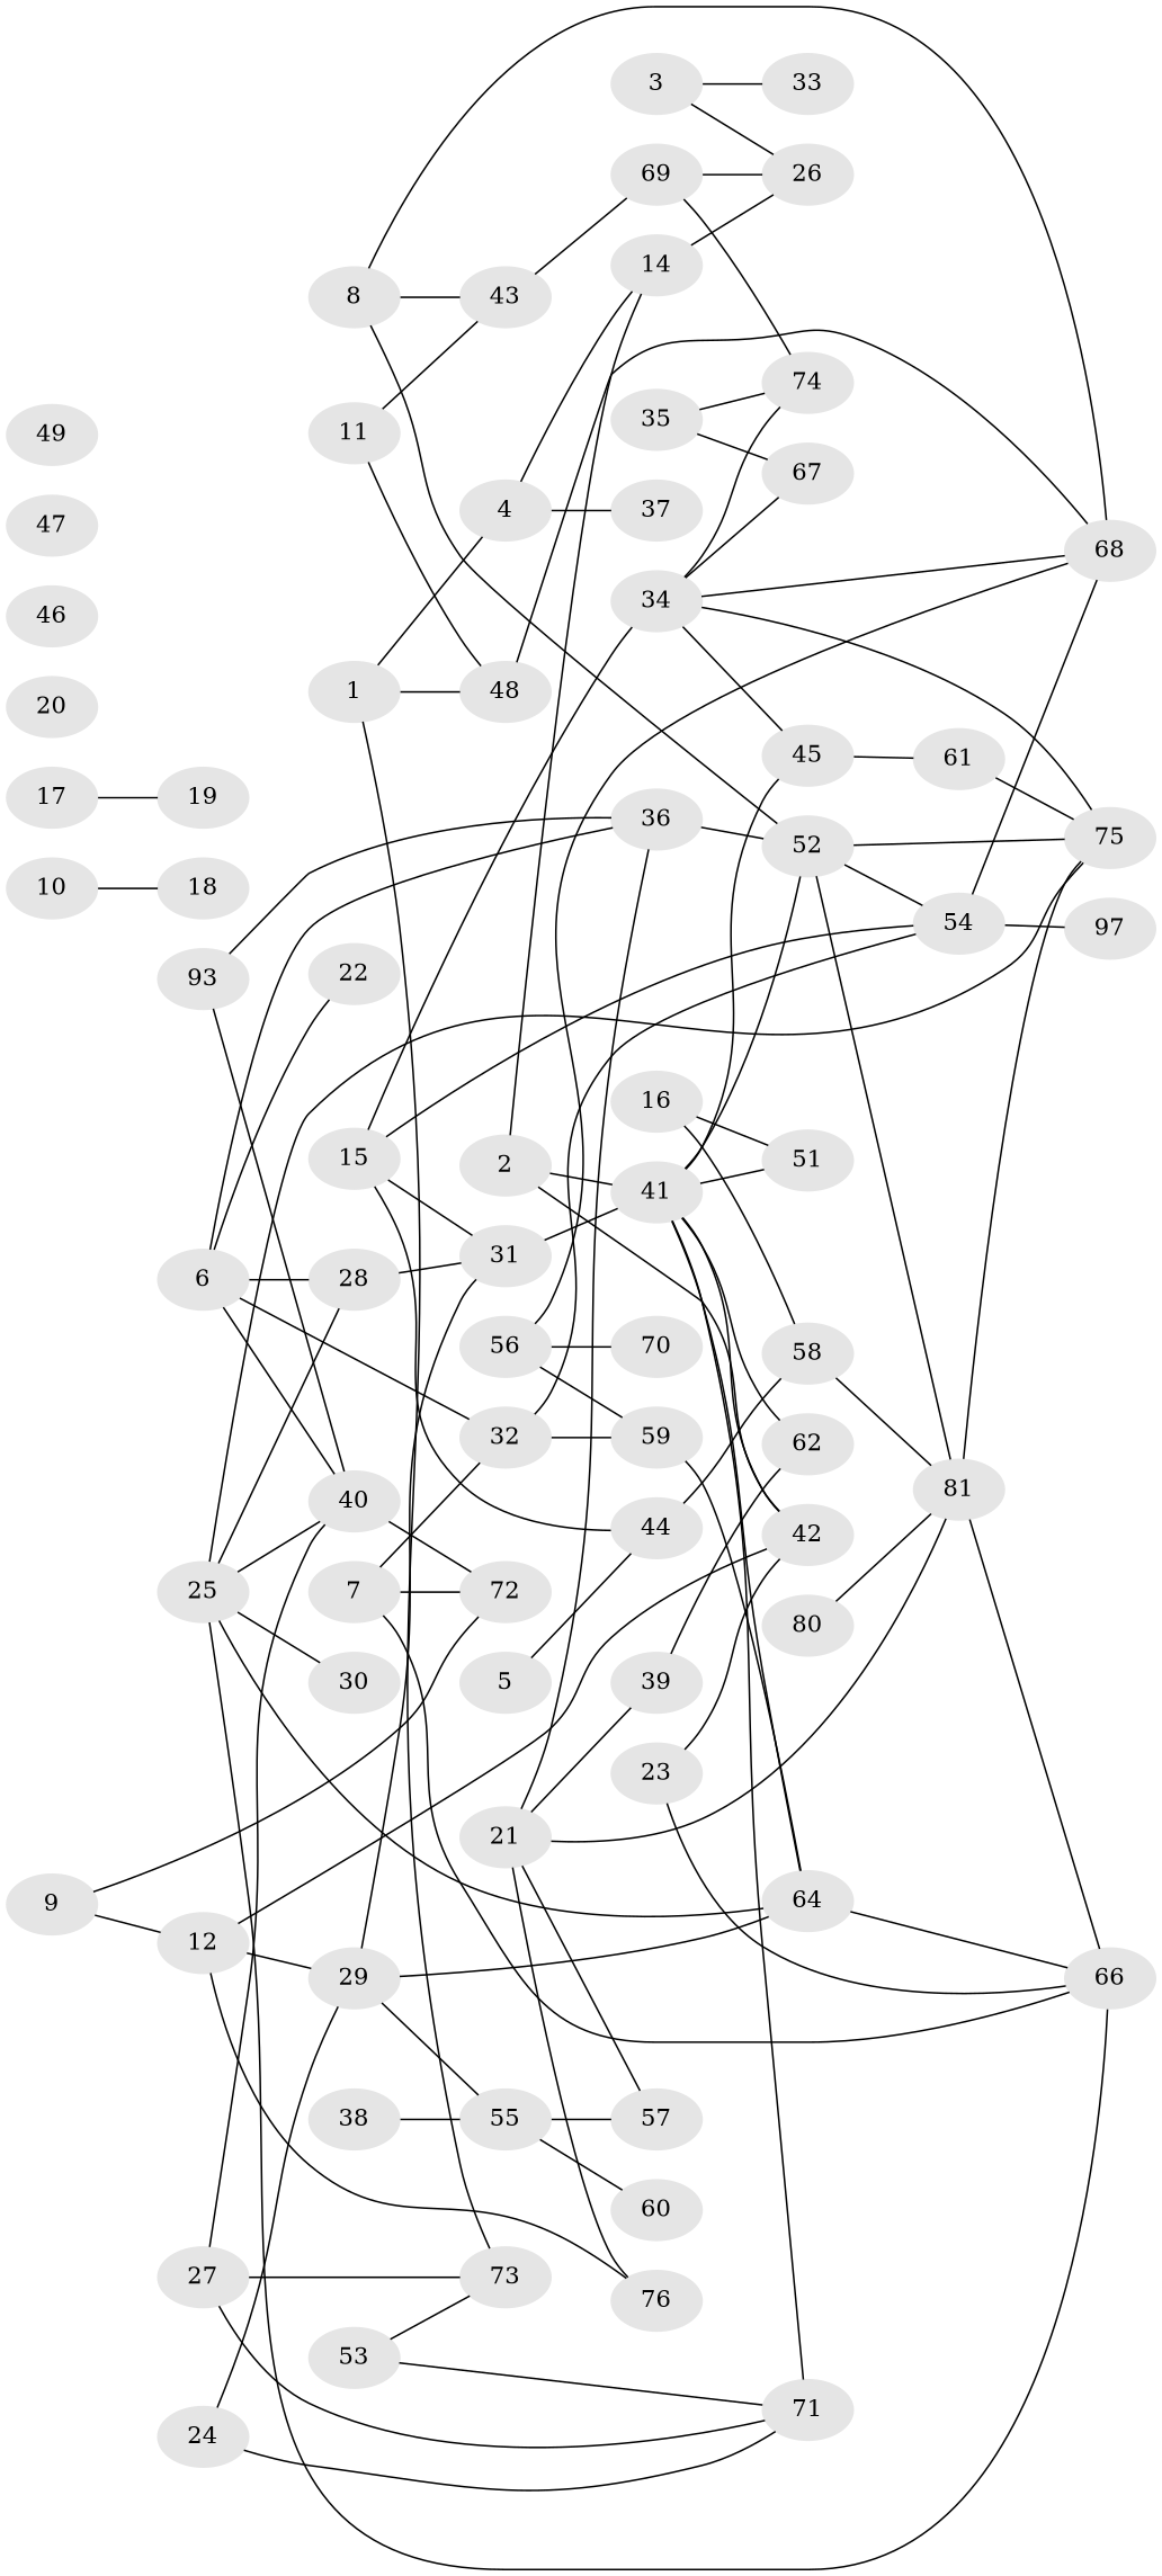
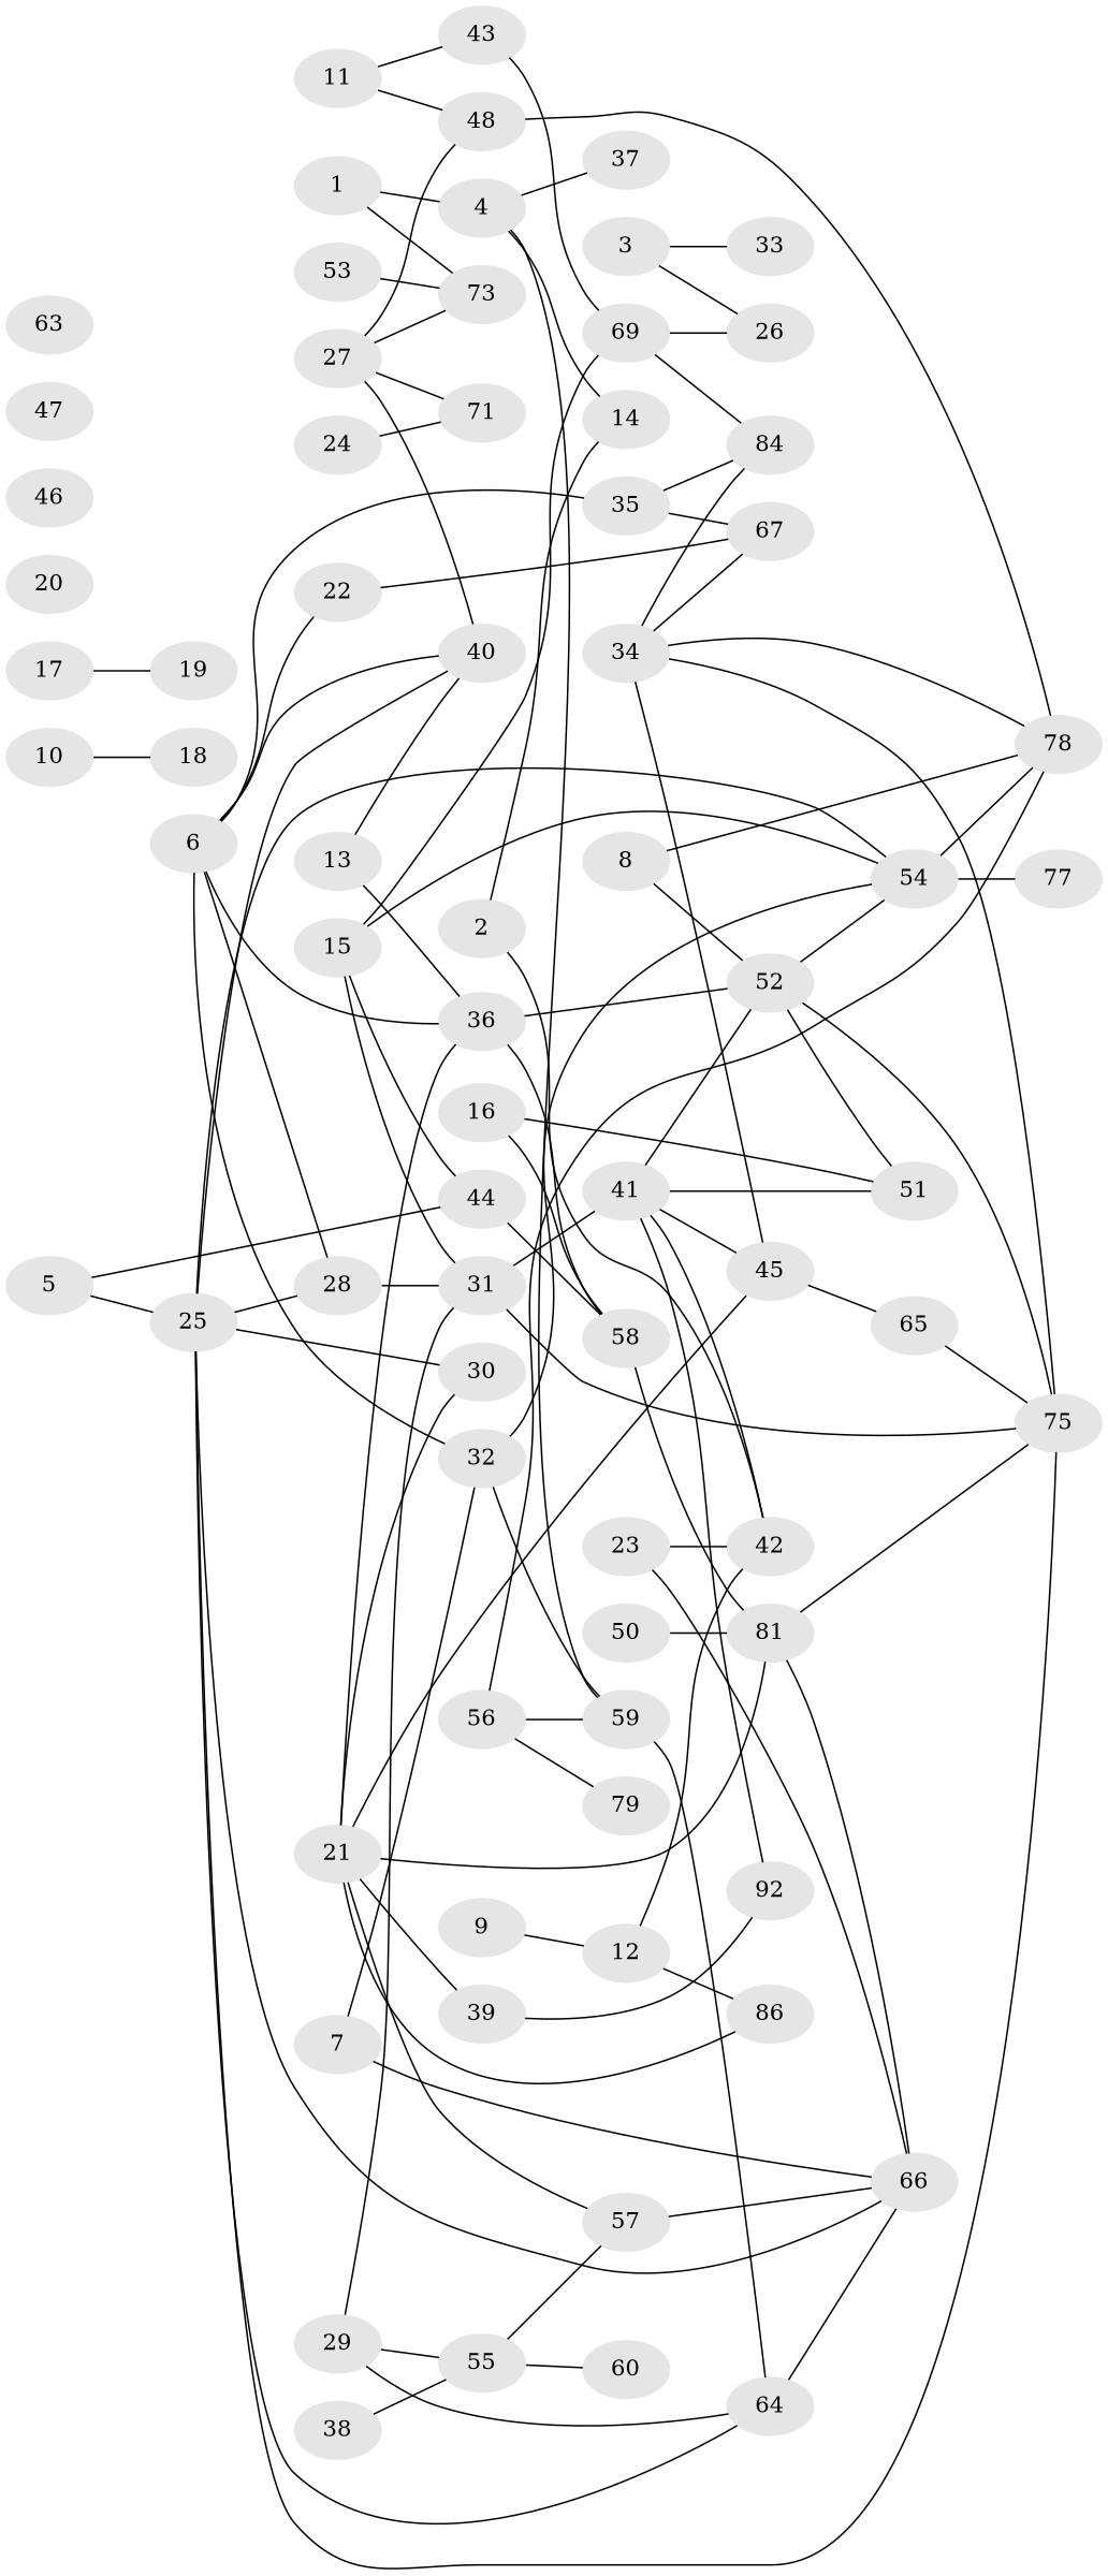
  graph {
    rankdir=LR
    node [color=gray90 style=filled]
    1
    4
    73
    14
    37
    59
    2
    41
    42
    26
    52
    51
    45
    71
    64
-   62
+   62 [label=92]
    3
    33
    29
    31
    55
    5
    25
    44
    28
    40
    66
    54
    30
    75
    58
    6
    22
    32
    35
    36
    67
-   74
-   72
+   74 [label=84]
    7
    8
    43
-   68
+   68 [label=78]
    69
    n45 [label=81]
    9
    12
-   76
+   76 [label=86]
    10
    18
    11
    48
-   13 [label=93]
+   13
    15
    34
-   77 [label=97]
+   77
    16
    17
    19
    20
    21
    39
    57
-   65 [label=61]
+   65
    23
    24
    27
    60
    38
    46
    47
-   49
-   50 [label=80]
+   50
    53
    56
-   70
+   70 [label=79]
+   63
    1 -- 4
    1 -- 73
    4 -- 14
    4 -- 37
-   14 -- 26
+   4 -- 59
    59 -- 64
    2 -- 14
-   2 -- 41
    2 -- 42
    41 -- 42
    41 -- 52
    41 -- 51
    41 -- 45
-   41 -- 71
-   41 -- 64
    41 -- 62
    52 -- 54
    52 -- 75
-   52 -- n45
+   52 -- 51
    45 -- 65
    64 -- 66
    3 -- 26
    3 -- 33
    29 -- 64
    29 -- 31
    29 -- 55
    31 -- 41
+   31 -- 75
    55 -- 57
    55 -- 60
+   5 -- 25
    5 -- 44
    25 -- 64
    25 -- 28
    25 -- 40
    25 -- 66
+   25 -- 54
    25 -- 30
    25 -- 75
    44 -- 58
    28 -- 31
-   40 -- 72
    54 -- 68
    54 -- 77
    58 -- n45
    6 -- 28
    6 -- 40
    6 -- 22
    6 -- 32
+   6 -- 35
    6 -- 36
+   22 -- 67
    32 -- 59
    32 -- 54
    35 -- 67
    35 -- 74
    36 -- 52
+   36 -- 58
    7 -- 66
    7 -- 32
-   7 -- 72
    8 -- 52
-   8 -- 43
    8 -- 68
    43 -- 69
    69 -- 26
    69 -- 74
    n45 -- 66
    n45 -- 75
-   9 -- 72
    9 -- 12
    12 -- 42
-   12 -- 29
    12 -- 76
    10 -- 18
    11 -- 43
    11 -- 48
    48 -- 68
    13 -- 40
    13 -- 36
    15 -- 31
    15 -- 44
    15 -- 54
-   15 -- 34
+   15 -- 69
    34 -- 45
    34 -- 75
    34 -- 67
    34 -- 74
    34 -- 68
    16 -- 51
    16 -- 58
    17 -- 19
+   21 -- 45
+   21 -- 30
    21 -- 36
    21 -- n45
    21 -- 76
    21 -- 39
    21 -- 57
    39 -- 62
+   57 -- 66
    65 -- 75
    23 -- 42
    23 -- 66
    24 -- 71
-   24 -- 29
    27 -- 73
    27 -- 71
    27 -- 40
-   1 -- 48
+   27 -- 48
    38 -- 55
    50 -- n45
    53 -- 73
-   53 -- 71
    56 -- 59
    56 -- 68
    56 -- 70
  }
